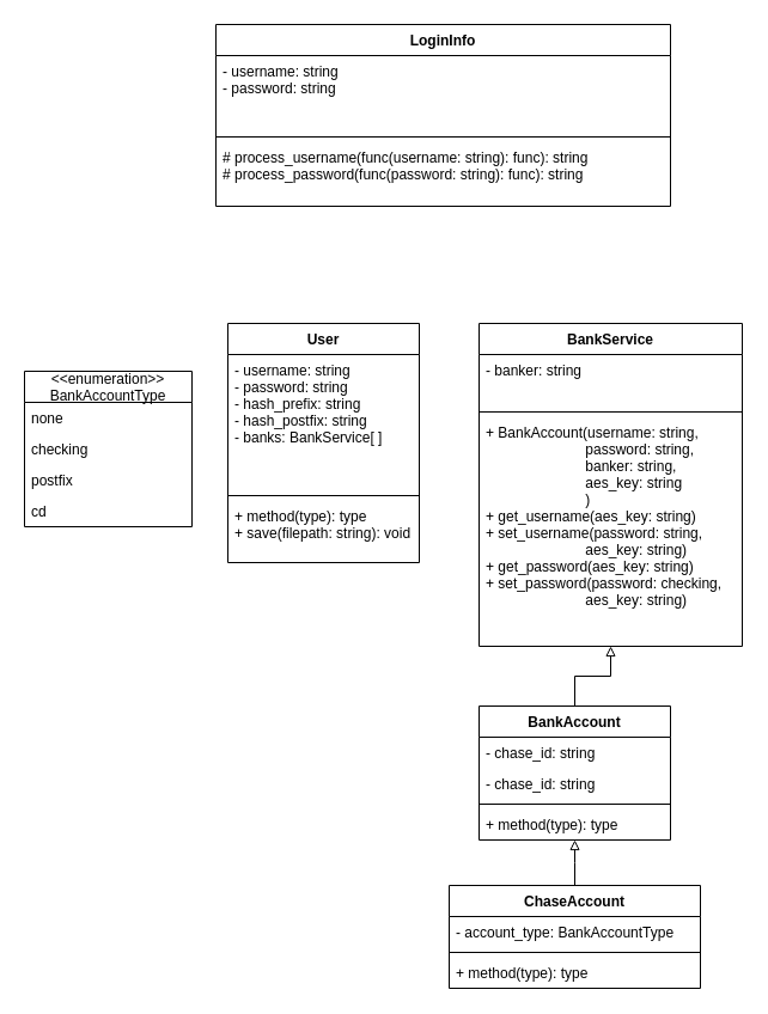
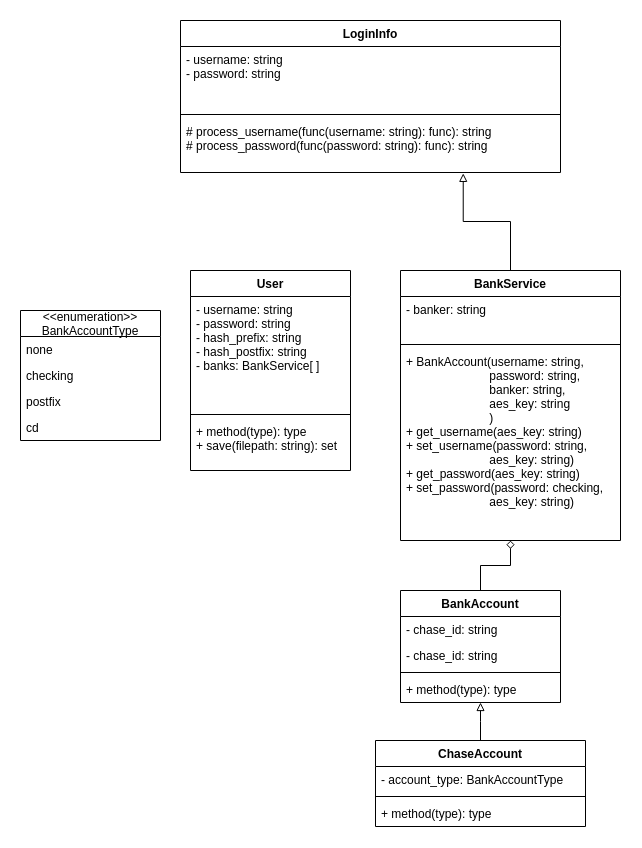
  <mxCell id="0" />
  <mxCell id="1" parent="0" />
  <mxCell id="2" value="User" style="swimlane;fontStyle=1;align=center;verticalAlign=top;childLayout=stackLayout;horizontal=1;startSize=26;horizontalStack=0;resizeParent=1;resizeParentMax=0;resizeLast=0;collapsible=1;marginBottom=0;" parent="1" vertex="1"><mxGeometry x="190" y="270" width="160" height="200" as="geometry"><mxRectangle x="340" y="350" width="100" height="26" as="alternateBounds" /></mxGeometry></mxCell>
  <mxCell id="3" value="- username: string&#10;- password: string&#10;- hash_prefix: string&#10;- hash_postfix: string&#10;- banks: BankService[ ]" style="text;strokeColor=none;fillColor=none;align=left;verticalAlign=top;spacingLeft=4;spacingRight=4;overflow=hidden;rotatable=0;points=[[0,0.5],[1,0.5]];portConstraint=eastwest;" parent="2" vertex="1"><mxGeometry y="26" width="160" height="114" as="geometry" /></mxCell>
  <mxCell id="4" value="" style="line;strokeWidth=1;fillColor=none;align=left;verticalAlign=middle;spacingTop=-1;spacingLeft=3;spacingRight=3;rotatable=0;labelPosition=right;points=[];portConstraint=eastwest;" parent="2" vertex="1"><mxGeometry y="140" width="160" height="8" as="geometry" /></mxCell>
- <mxCell id="5" value="+ method(type): type&#10;+ save(filepath: string): void" style="text;strokeColor=none;fillColor=none;align=left;verticalAlign=top;spacingLeft=4;spacingRight=4;overflow=hidden;rotatable=0;points=[[0,0.5],[1,0.5]];portConstraint=eastwest;" parent="2" vertex="1"><mxGeometry y="148" width="160" height="52" as="geometry" /></mxCell>
+ <mxCell id="5" value="+ method(type): type&#10;+ save(filepath: string): set" style="text;strokeColor=none;fillColor=none;align=left;verticalAlign=top;spacingLeft=4;spacingRight=4;overflow=hidden;rotatable=0;points=[[0,0.5],[1,0.5]];portConstraint=eastwest;" parent="2" vertex="1"><mxGeometry y="148" width="160" height="52" as="geometry" /></mxCell>
  <mxCell id="6" value="BankService" style="swimlane;fontStyle=1;align=center;verticalAlign=top;childLayout=stackLayout;horizontal=1;startSize=26;horizontalStack=0;resizeParent=1;resizeParentMax=0;resizeLast=0;collapsible=1;marginBottom=0;" parent="1" vertex="1"><mxGeometry x="400" y="270" width="220" height="270" as="geometry" /></mxCell>
  <mxCell id="7" value="- banker: string&#10;" style="text;strokeColor=none;fillColor=none;align=left;verticalAlign=top;spacingLeft=4;spacingRight=4;overflow=hidden;rotatable=0;points=[[0,0.5],[1,0.5]];portConstraint=eastwest;" parent="6" vertex="1"><mxGeometry y="26" width="220" height="44" as="geometry" /></mxCell>
  <mxCell id="8" value="" style="line;strokeWidth=1;fillColor=none;align=left;verticalAlign=middle;spacingTop=-1;spacingLeft=3;spacingRight=3;rotatable=0;labelPosition=right;points=[];portConstraint=eastwest;" parent="6" vertex="1"><mxGeometry y="70" width="220" height="8" as="geometry" /></mxCell>
  <mxCell id="9" value="+ BankAccount(username: string,&#10;                          password: string,&#10;                         banker: string,&#10;                         aes_key: string&#10;                         )&#10;+ get_username(aes_key: string)&#10;+ set_username(password: string,&#10;                           aes_key: string)&#10;+ get_password(aes_key: string)&#10;+ set_password(password: checking,&#10;                           aes_key: string)" style="text;strokeColor=none;fillColor=none;align=left;verticalAlign=top;spacingLeft=4;spacingRight=4;overflow=hidden;rotatable=0;points=[[0,0.5],[1,0.5]];portConstraint=eastwest;" parent="6" vertex="1"><mxGeometry y="78" width="220" height="192" as="geometry" /></mxCell>
  <mxCell id="10" value="LoginInfo" style="swimlane;fontStyle=1;align=center;verticalAlign=top;childLayout=stackLayout;horizontal=1;startSize=26;horizontalStack=0;resizeParent=1;resizeParentMax=0;resizeLast=0;collapsible=1;marginBottom=0;" parent="1" vertex="1"><mxGeometry x="180" y="20" width="380" height="152" as="geometry" /></mxCell>
  <mxCell id="11" value="- username: string&#10;- password: string" style="text;strokeColor=none;fillColor=none;align=left;verticalAlign=top;spacingLeft=4;spacingRight=4;overflow=hidden;rotatable=0;points=[[0,0.5],[1,0.5]];portConstraint=eastwest;" parent="10" vertex="1"><mxGeometry y="26" width="380" height="64" as="geometry" /></mxCell>
  <mxCell id="12" value="" style="line;strokeWidth=1;fillColor=none;align=left;verticalAlign=middle;spacingTop=-1;spacingLeft=3;spacingRight=3;rotatable=0;labelPosition=right;points=[];portConstraint=eastwest;" parent="10" vertex="1"><mxGeometry y="90" width="380" height="8" as="geometry" /></mxCell>
  <mxCell id="13" value="# process_username(func(username: string): func): string&#10;# process_password(func(password: string): func): string" style="text;strokeColor=none;fillColor=none;align=left;verticalAlign=top;spacingLeft=4;spacingRight=4;overflow=hidden;rotatable=0;points=[[0,0.5],[1,0.5]];portConstraint=eastwest;" parent="10" vertex="1"><mxGeometry y="98" width="380" height="54" as="geometry" /></mxCell>
+ <mxCell id="14" value="" style="endArrow=block;html=1;rounded=0;exitX=0.5;exitY=0;exitDx=0;exitDy=0;entryX=0.744;entryY=1.016;entryDx=0;entryDy=0;entryPerimeter=0;edgeStyle=elbowEdgeStyle;elbow=vertical;endFill=0;" parent="1" source="6" target="13" edge="1"><mxGeometry width="50" height="50" relative="1" as="geometry"><mxPoint x="270" y="340" as="sourcePoint" /><mxPoint x="320" y="290" as="targetPoint" /></mxGeometry></mxCell>
  <mxCell id="15" value="" style="edgeStyle=elbowEdgeStyle;rounded=0;orthogonalLoop=1;jettySize=auto;elbow=vertical;html=1;startArrow=none;startFill=0;endArrow=block;endFill=0;" parent="1" source="16" target="25" edge="1"><mxGeometry relative="1" as="geometry" /></mxCell>
  <mxCell id="16" value="ChaseAccount" style="swimlane;fontStyle=1;align=center;verticalAlign=top;childLayout=stackLayout;horizontal=1;startSize=26;horizontalStack=0;resizeParent=1;resizeParentMax=0;resizeLast=0;collapsible=1;marginBottom=0;" parent="1" vertex="1"><mxGeometry x="375" y="740" width="210" height="86" as="geometry" /></mxCell>
  <mxCell id="17" value="- account_type: BankAccountType" style="text;strokeColor=none;fillColor=none;align=left;verticalAlign=top;spacingLeft=4;spacingRight=4;overflow=hidden;rotatable=0;points=[[0,0.5],[1,0.5]];portConstraint=eastwest;" parent="16" vertex="1"><mxGeometry y="26" width="210" height="26" as="geometry" /></mxCell>
  <mxCell id="18" value="" style="line;strokeWidth=1;fillColor=none;align=left;verticalAlign=middle;spacingTop=-1;spacingLeft=3;spacingRight=3;rotatable=0;labelPosition=right;points=[];portConstraint=eastwest;" parent="16" vertex="1"><mxGeometry y="52" width="210" height="8" as="geometry" /></mxCell>
  <mxCell id="19" value="+ method(type): type" style="text;strokeColor=none;fillColor=none;align=left;verticalAlign=top;spacingLeft=4;spacingRight=4;overflow=hidden;rotatable=0;points=[[0,0.5],[1,0.5]];portConstraint=eastwest;" parent="16" vertex="1"><mxGeometry y="60" width="210" height="26" as="geometry" /></mxCell>
- <mxCell id="20" value="" style="edgeStyle=elbowEdgeStyle;rounded=0;orthogonalLoop=1;jettySize=auto;elbow=vertical;html=1;startArrow=none;startFill=0;endArrow=block;endFill=0;" parent="1" source="21" target="9" edge="1"><mxGeometry relative="1" as="geometry" /></mxCell>
+ <mxCell id="20" value="" style="edgeStyle=elbowEdgeStyle;rounded=0;orthogonalLoop=1;jettySize=auto;elbow=vertical;html=1;startArrow=none;startFill=0;endArrow=diamond;endFill=0;" parent="1" source="21" target="9" edge="1"><mxGeometry relative="1" as="geometry" /></mxCell>
  <mxCell id="21" value="BankAccount" style="swimlane;fontStyle=1;align=center;verticalAlign=top;childLayout=stackLayout;horizontal=1;startSize=26;horizontalStack=0;resizeParent=1;resizeParentMax=0;resizeLast=0;collapsible=1;marginBottom=0;" parent="1" vertex="1"><mxGeometry x="400" y="590" width="160" height="112" as="geometry" /></mxCell>
  <mxCell id="22" value="- chase_id: string" style="text;strokeColor=none;fillColor=none;align=left;verticalAlign=top;spacingLeft=4;spacingRight=4;overflow=hidden;rotatable=0;points=[[0,0.5],[1,0.5]];portConstraint=eastwest;" parent="21" vertex="1"><mxGeometry y="26" width="160" height="26" as="geometry" /></mxCell>
  <mxCell id="23" value="- chase_id: string" style="text;strokeColor=none;fillColor=none;align=left;verticalAlign=top;spacingLeft=4;spacingRight=4;overflow=hidden;rotatable=0;points=[[0,0.5],[1,0.5]];portConstraint=eastwest;" parent="21" vertex="1"><mxGeometry y="52" width="160" height="26" as="geometry" /></mxCell>
  <mxCell id="24" value="" style="line;strokeWidth=1;fillColor=none;align=left;verticalAlign=middle;spacingTop=-1;spacingLeft=3;spacingRight=3;rotatable=0;labelPosition=right;points=[];portConstraint=eastwest;" parent="21" vertex="1"><mxGeometry y="78" width="160" height="8" as="geometry" /></mxCell>
  <mxCell id="25" value="+ method(type): type" style="text;strokeColor=none;fillColor=none;align=left;verticalAlign=top;spacingLeft=4;spacingRight=4;overflow=hidden;rotatable=0;points=[[0,0.5],[1,0.5]];portConstraint=eastwest;" parent="21" vertex="1"><mxGeometry y="86" width="160" height="26" as="geometry" /></mxCell>
  <mxCell id="26" value="&lt;&lt;enumeration&gt;&gt;&#10;BankAccountType" style="swimlane;fontStyle=0;childLayout=stackLayout;horizontal=1;startSize=26;fillColor=none;horizontalStack=0;resizeParent=1;resizeParentMax=0;resizeLast=0;collapsible=1;marginBottom=0;" parent="1" vertex="1"><mxGeometry x="20" y="310" width="140" height="130" as="geometry" /></mxCell>
  <mxCell id="27" value="none" style="text;strokeColor=none;fillColor=none;align=left;verticalAlign=top;spacingLeft=4;spacingRight=4;overflow=hidden;rotatable=0;points=[[0,0.5],[1,0.5]];portConstraint=eastwest;" parent="26" vertex="1"><mxGeometry y="26" width="140" height="26" as="geometry" /></mxCell>
  <mxCell id="28" value="checking" style="text;strokeColor=none;fillColor=none;align=left;verticalAlign=top;spacingLeft=4;spacingRight=4;overflow=hidden;rotatable=0;points=[[0,0.5],[1,0.5]];portConstraint=eastwest;" parent="26" vertex="1"><mxGeometry y="52" width="140" height="26" as="geometry" /></mxCell>
  <mxCell id="29" value="postfix" style="text;strokeColor=none;fillColor=none;align=left;verticalAlign=top;spacingLeft=4;spacingRight=4;overflow=hidden;rotatable=0;points=[[0,0.5],[1,0.5]];portConstraint=eastwest;" parent="26" vertex="1"><mxGeometry y="78" width="140" height="26" as="geometry" /></mxCell>
  <mxCell id="30" value="cd" style="text;strokeColor=none;fillColor=none;align=left;verticalAlign=top;spacingLeft=4;spacingRight=4;overflow=hidden;rotatable=0;points=[[0,0.5],[1,0.5]];portConstraint=eastwest;" parent="26" vertex="1"><mxGeometry y="104" width="140" height="26" as="geometry" /></mxCell>
